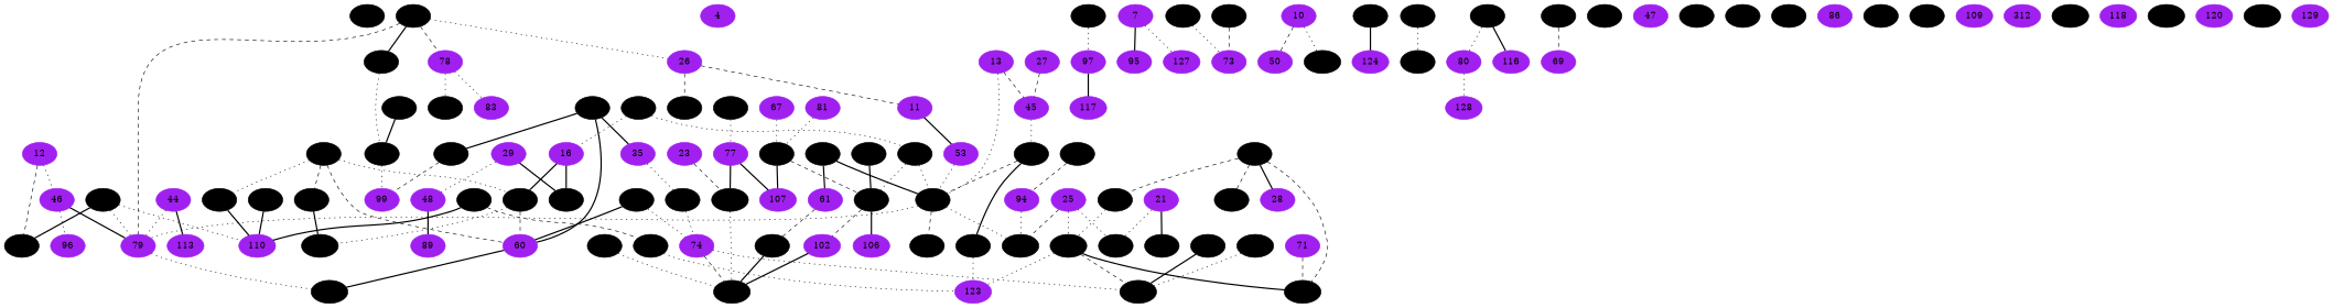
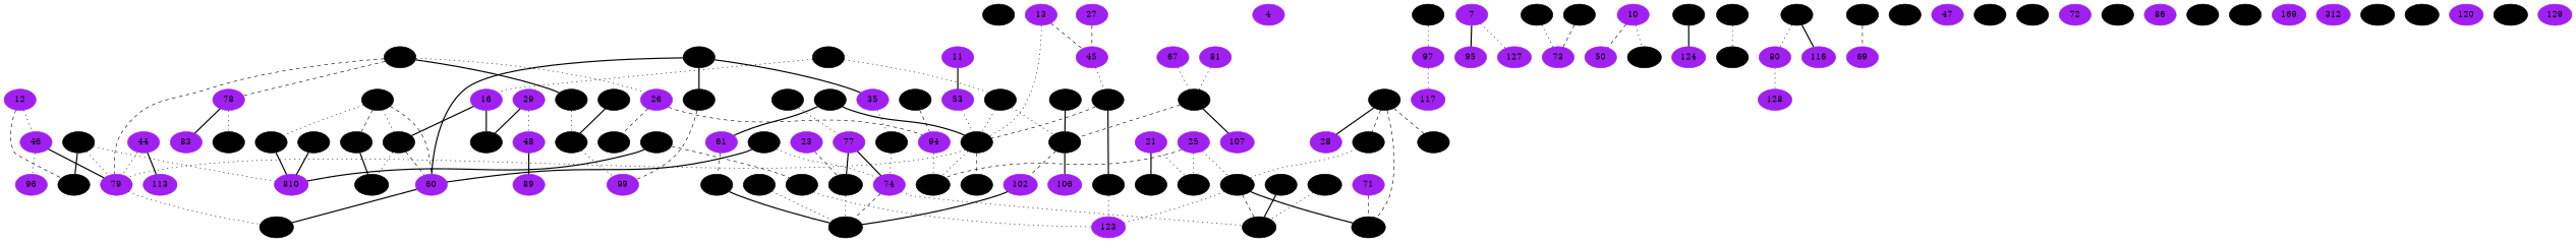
  graph {
    node [color=black style=filled]
    edge [style=dotted]
    1
    2
    56
    79 [color=purple]
-   110 [color=purple]
+   110 [color=purple label=810]
    125
    60 [color=purple]
    3
    74 [color=purple]
    111
    115
    4 [color=purple]
    97 [color=purple]
    5
    117 [color=purple]
    16 [color=purple]
    6
    30
    33
    52
    68
    93
    7 [color=purple]
    95 [color=purple]
    127 [color=purple]
    8
    35 [color=purple]
    87
    63
    99 [color=purple]
    73 [color=purple]
    9
    10 [color=purple]
    50 [color=purple]
    121
    11 [color=purple]
    53 [color=purple]
    25 [color=purple]
    43
    100
    101
    12 [color=purple]
    46 [color=purple]
    96 [color=purple]
    13 [color=purple]
    45 [color=purple]
    51
    84
    14
    65
    123 [color=purple]
    15
    17
    28 [color=purple]
    42
    105
    126
    124 [color=purple]
    18
    19
    62
    90
    20
    26 [color=purple]
    36
    78 [color=purple]
    49
    94 [color=purple]
    39
    83 [color=purple]
    88
    21 [color=purple]
    37
    77 [color=purple]
    22
    104
    107 [color=purple]
    23 [color=purple]
    24
    38
    27 [color=purple]
    29 [color=purple]
    48 [color=purple]
    89 [color=purple]
    102 [color=purple]
    106 [color=purple]
    31
    80 [color=purple]
    32
    116 [color=purple]
    128 [color=purple]
    69 [color=purple]
    34
    40
    41
    61 [color=purple]
    92
    44 [color=purple]
    113 [color=purple]
    75
    47 [color=purple]
    54
    57
    58
    59
    64
    66
    67 [color=purple]
    85
    70
    71 [color=purple]
+   72 [color=purple]
    76
    81 [color=purple]
    82
    86 [color=purple]
    91
    98
    103
-   109 [color=purple]
+   109 [color=purple label=169]
    n121 [color=purple label=312]
    114
-   118 [color=purple]
    119
    120 [color=purple]
    122
    129 [color=purple]
    2 -- 56 [style=bold]
    2 -- 79
    2 -- 110
    79 -- 125
    60 -- 125 [style=bold]
    3 -- 60 [style=bold]
    3 -- 74
    74 -- 111
    74 -- 115 [style=dashed]
-   97 -- 117 [style=bold]
+   97 -- 117
    5 -- 97
    16 -- 33 [style=bold]
    16 -- 52 [style=bold]
    6 -- 16
    6 -- 30
    30 -- 68
    30 -- 93
    33 -- 60 [style=dashed]
    33 -- 126
    68 -- 79
    68 -- 100
    68 -- 84 [style=dashed]
    93 -- 102 [style=dashed]
    93 -- 106 [style=bold]
    7 -- 95 [style=bold]
    7 -- 127
    8 -- 60 [style=bold]
    8 -- 35 [style=bold]
    8 -- 87 [style=bold]
    35 -- 63
    87 -- 99 [style=dashed]
    63 -- 74
    9 -- 73
    10 -- 50 [style=dashed]
    10 -- 121
    11 -- 53 [style=bold]
    53 -- 68
    25 -- 43
    25 -- 100 [style=dashed]
    25 -- 101
    101 -- 111 [style=dashed]
    101 -- 123
    101 -- 105 [style=bold]
    12 -- 56 [style=dashed]
    12 -- 46
    46 -- 79 [style=bold]
    46 -- 96
    13 -- 68
    13 -- 45 [style=dashed]
    45 -- 51
    51 -- 68 [style=dashed]
    51 -- 75 [style=bold]
    14 -- 110 [style=bold]
    14 -- 65 [style=dashed]
    65 -- 123
    15 -- 17 [style=dashed]
    15 -- 28 [style=bold]
    15 -- 42 [style=dashed]
    15 -- 105 [style=dashed]
    42 -- 101
    18 -- 124 [style=bold]
    19 -- 60 [style=dashed]
    19 -- 33
    19 -- 62
    19 -- 90 [style=dashed]
    62 -- 110 [style=bold]
    90 -- 126 [style=bold]
    20 -- 79 [style=dashed]
    20 -- 26
    20 -- 36 [style=bold]
    20 -- 78 [style=dashed]
    26 -- 49 [style=dashed]
-   26 -- 11 [style=dashed]
+   26 -- 94 [style=dashed]
    36 -- 39
-   78 -- 83
+   78 -- 83 [style=bold]
    78 -- 88
    94 -- 100
    39 -- 99
    21 -- 43
    21 -- 37 [style=bold]
    77 -- 104 [style=bold]
-   77 -- 107 [style=bold]
+   77 -- 74 [style=bold]
    22 -- 77
    104 -- 115
    23 -- 104 [style=dashed]
    24 -- 38
    27 -- 45 [style=dashed]
    29 -- 52 [style=bold]
    29 -- 48
    48 -- 89 [style=bold]
    102 -- 115 [style=bold]
    31 -- 39 [style=bold]
    80 -- 128
    32 -- 80
    32 -- 116 [style=bold]
    34 -- 69 [style=dashed]
    41 -- 68 [style=bold]
    41 -- 61 [style=bold]
    61 -- 92 [style=dashed]
    92 -- 115 [style=bold]
    44 -- 79
    44 -- 113 [style=bold]
    75 -- 123
    54 -- 111 [style=bold]
    58 -- 94 [style=dashed]
    59 -- 110 [style=bold]
    64 -- 73 [style=dashed]
    67 -- 85
    85 -- 93 [style=dashed]
    85 -- 107 [style=bold]
    70 -- 115
    71 -- 105 [style=dashed]
    81 -- 85
    82 -- 93 [style=bold]
    103 -- 111
  }
